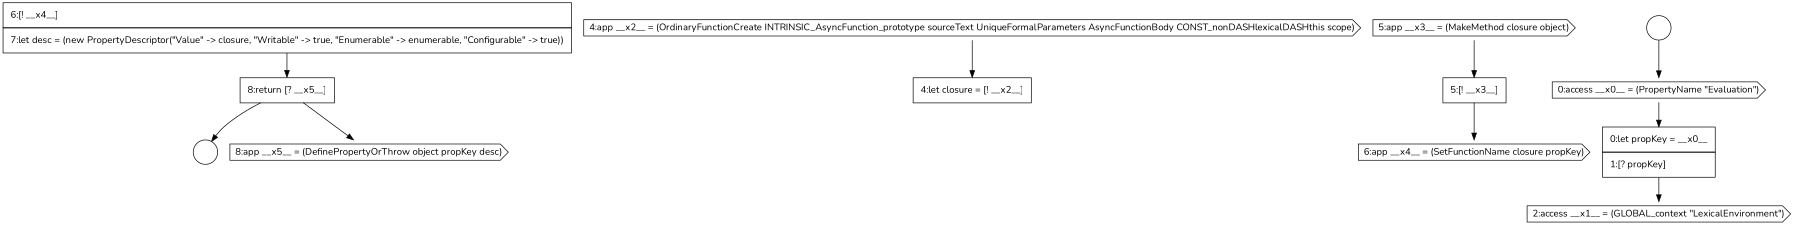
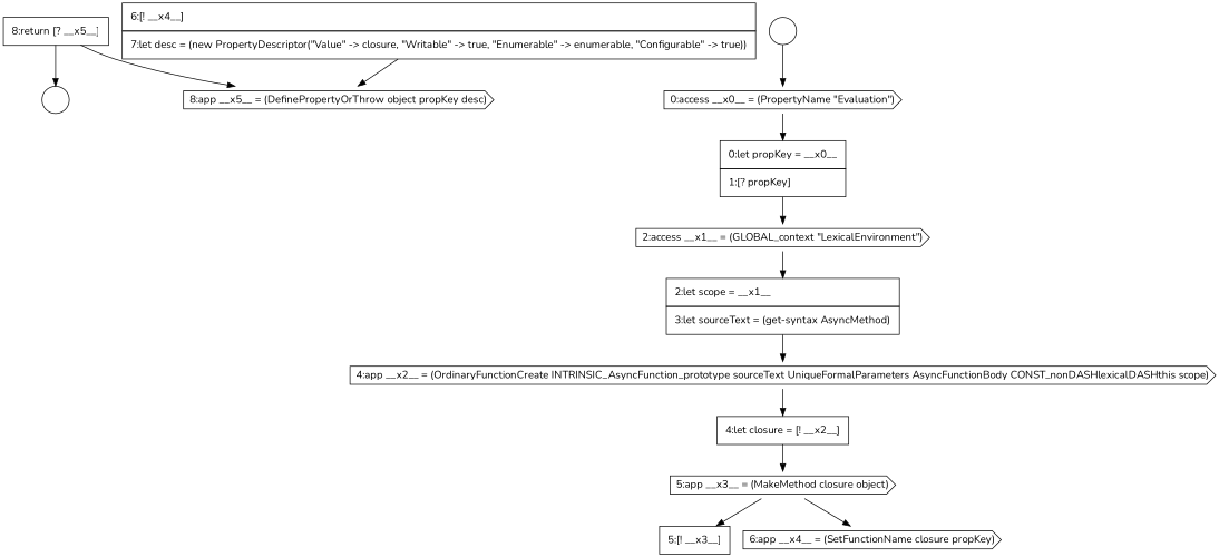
  digraph {
    fontname=Nunito
    node [color=black fillcolor=white fontname=Nunito shape=none style=filled]
    edge [color=black fontname=Nunito]
    n1 [label=<<font color="black">     <table border="0" cellborder="1" cellspacing="0" cellpadding="10">       <tr><td align="left">8:return [? __x5__]</td></tr>     </table>   </font>> margin=0]
    n2 [label=" " shape=circle]
    n3 [label=<<font color="black">8:app __x5__ = (DefinePropertyOrThrow object propKey desc)</font>> shape=cds]
    n4 [label=<<font color="black">     <table border="0" cellborder="1" cellspacing="0" cellpadding="10">       <tr><td align="left">4:let closure = [! __x2__]</td></tr>     </table>   </font>> margin=0]
    n5 [label=<<font color="black">5:app __x3__ = (MakeMethod closure object)</font>> shape=cds]
    n6 [label=<<font color="black">     <table border="0" cellborder="1" cellspacing="0" cellpadding="10">       <tr><td align="left">5:[! __x3__]</td></tr>     </table>   </font>> margin=0]
    n7 [label=<<font color="black">2:access __x1__ = (GLOBAL_context &quot;LexicalEnvironment&quot;)</font>> shape=cds]
+   n8 [label=<<font color="black">     <table border="0" cellborder="1" cellspacing="0" cellpadding="10">       <tr><td align="left">2:let scope = __x1__</td></tr>       <tr><td align="left">3:let sourceText = (get-syntax AsyncMethod)</td></tr>     </table>   </font>> margin=0]
    n9 [label=<<font color="black">4:app __x2__ = (OrdinaryFunctionCreate INTRINSIC_AsyncFunction_prototype sourceText UniqueFormalParameters AsyncFunctionBody CONST_nonDASHlexicalDASHthis scope)</font>> shape=cds]
    n10 [label=<<font color="black">     <table border="0" cellborder="1" cellspacing="0" cellpadding="10">       <tr><td align="left">6:[! __x4__]</td></tr>       <tr><td align="left">7:let desc = (new PropertyDescriptor(&quot;Value&quot; -&gt; closure, &quot;Writable&quot; -&gt; true, &quot;Enumerable&quot; -&gt; enumerable, &quot;Configurable&quot; -&gt; true))</td></tr>     </table>   </font>> margin=0]
    n11 [label=<<font color="black">6:app __x4__ = (SetFunctionName closure propKey)</font>> shape=cds]
    n12 [label=<<font color="black">0:access __x0__ = (PropertyName &quot;Evaluation&quot;)</font>> shape=cds]
    n13 [label=<<font color="black">     <table border="0" cellborder="1" cellspacing="0" cellpadding="10">       <tr><td align="left">0:let propKey = __x0__</td></tr>       <tr><td align="left">1:[? propKey]</td></tr>     </table>   </font>> margin=0]
    n14 [label=" " shape=circle]
    n1 -> n2
    n1 -> n3
+   n4 -> n5
    n5 -> n6
-   n6 -> n11
+   n5 -> n11
+   n7 -> n8
+   n8 -> n9
    n9 -> n4
-   n10 -> n1
+   n10 -> n3
    n12 -> n13
    n13 -> n7
    n14 -> n12
  }
